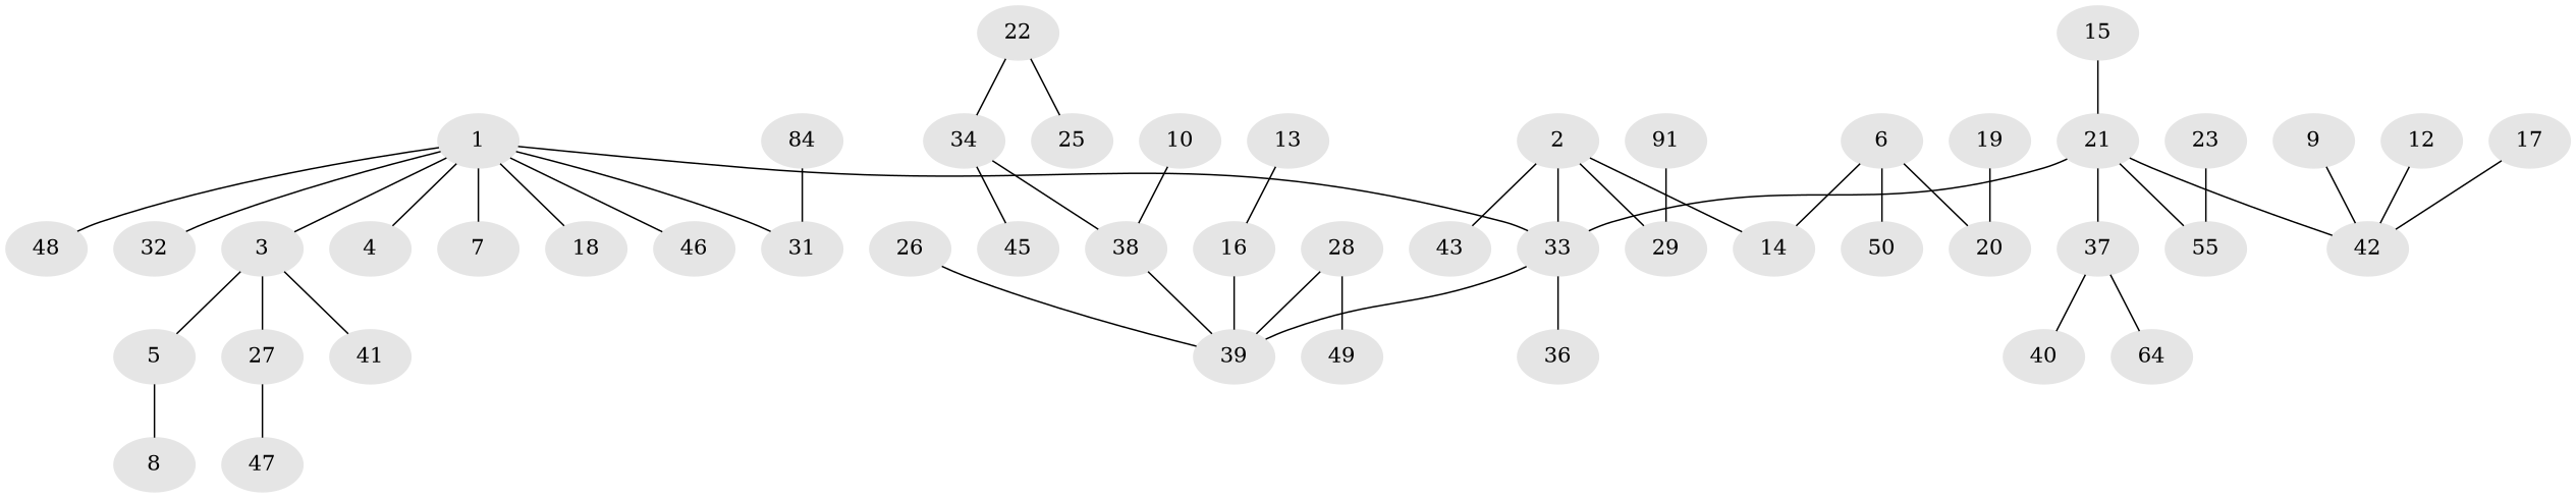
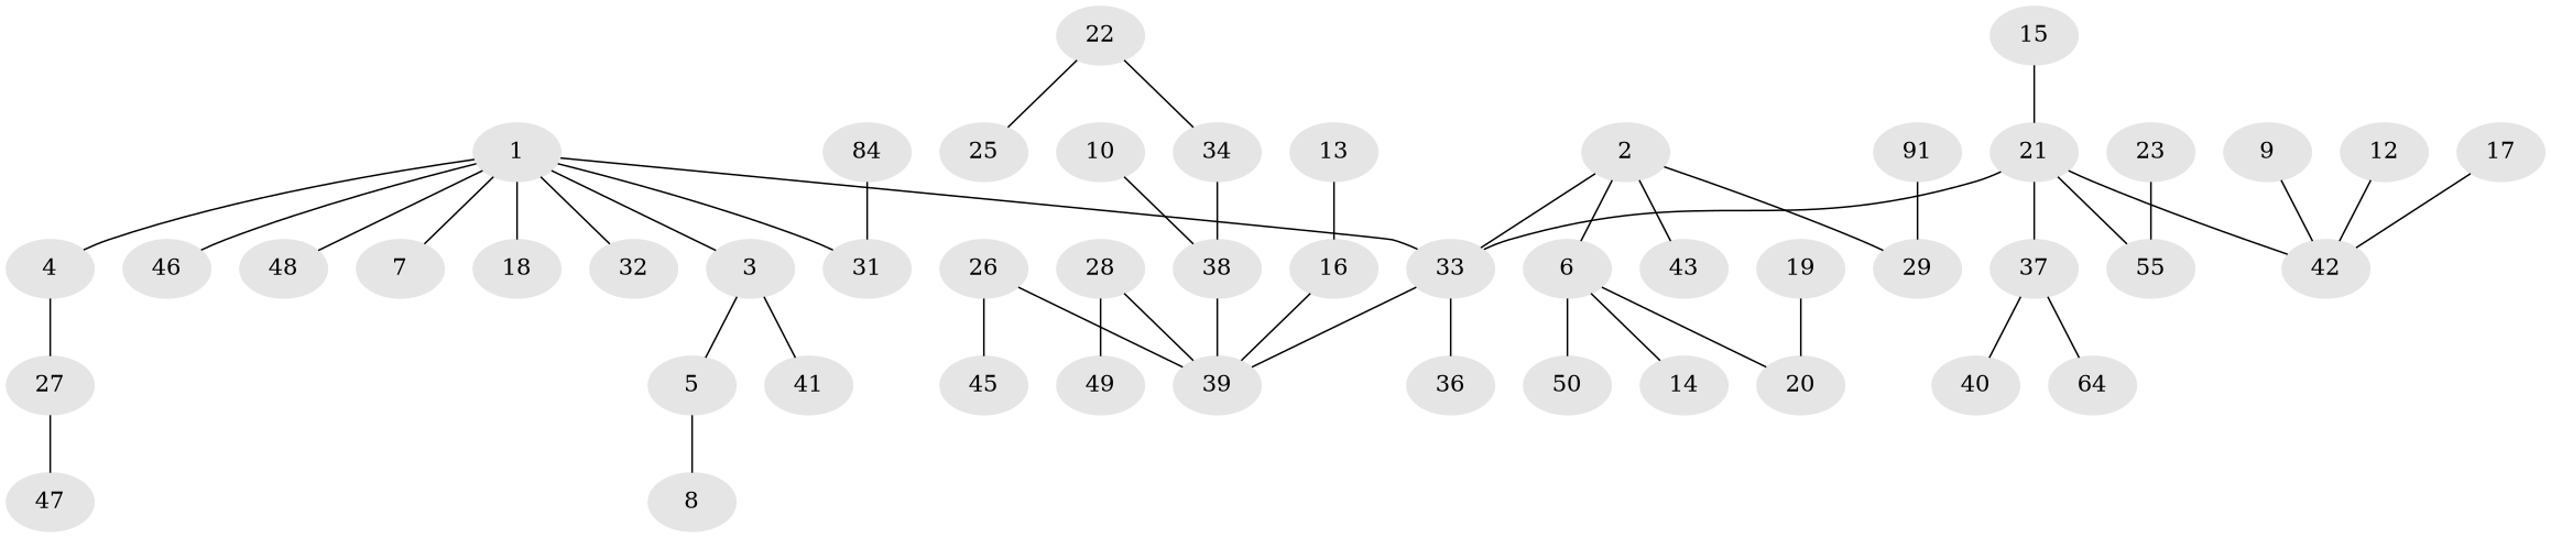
  graph {
    node [color=gray90 style=filled]
    edge [weight=1.0]
    1
    3
    4
    7
    18
    31
    32
    33
    46
    48
    5
    27
    41
    39
    36
    2
    14
    29
    43
    8
    47
    6
    20
    50
    9
    42
    10
    38
    n29 [label=91]
    12
    13
    16
    15
    21
    n35 [label=55]
    37
    17
    19
    40
    n40 [label=64]
    22
    25
    34
    45
    23
    n46 [label=84]
    26
    28
    49
    1 -- 3
    1 -- 4
    1 -- 7
    1 -- 18
    1 -- 31
    1 -- 32
    1 -- 33
    1 -- 46
    1 -- 48
    3 -- 5
-   3 -- 27
+   4 -- 27
    3 -- 41
    33 -- 39
    33 -- 36
    5 -- 8
    27 -- 47
    2 -- 33
-   2 -- 14
+   2 -- 6
    2 -- 29
    2 -- 43
    6 -- 14
    6 -- 20
    6 -- 50
    9 -- 42
    10 -- 38
    38 -- 39
    n29 -- 29
    12 -- 42
    13 -- 16
    16 -- 39
    15 -- 21
    21 -- 33
    21 -- 42
    21 -- n35
    21 -- 37
    37 -- 40
    37 -- n40
    17 -- 42
    19 -- 20
    22 -- 25
    22 -- 34
    34 -- 38
-   34 -- 45
+   26 -- 45
    23 -- n35
    n46 -- 31
    26 -- 39
    28 -- 39
    28 -- 49
  }
